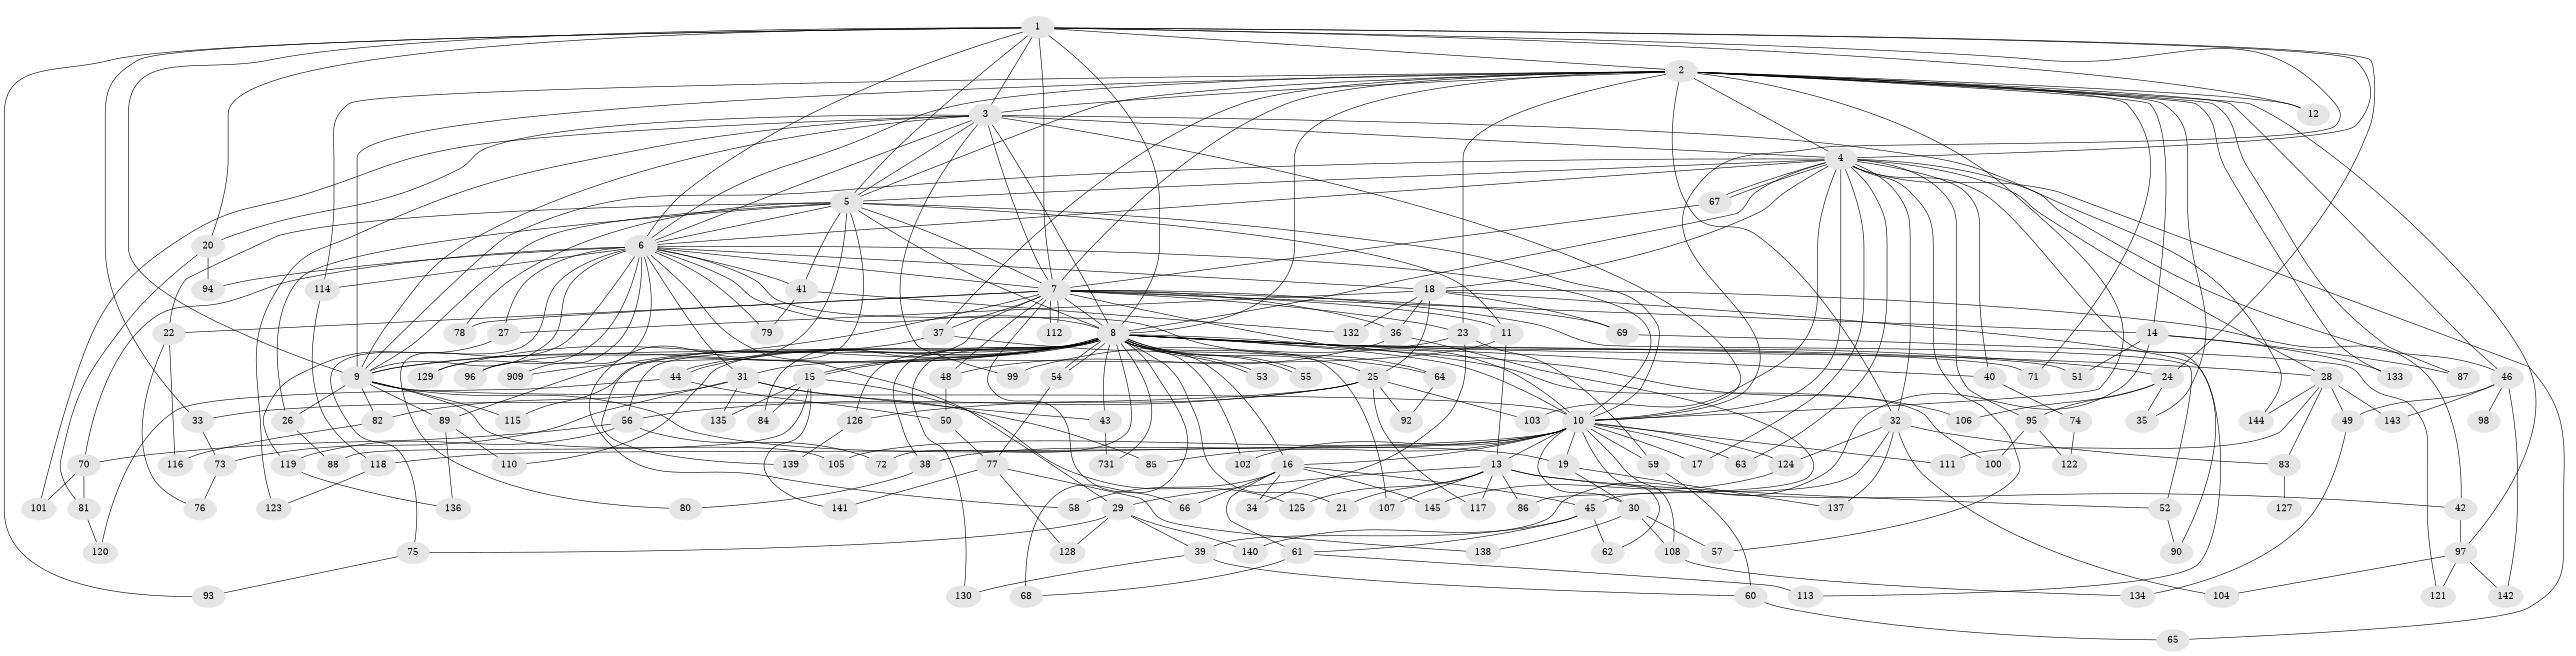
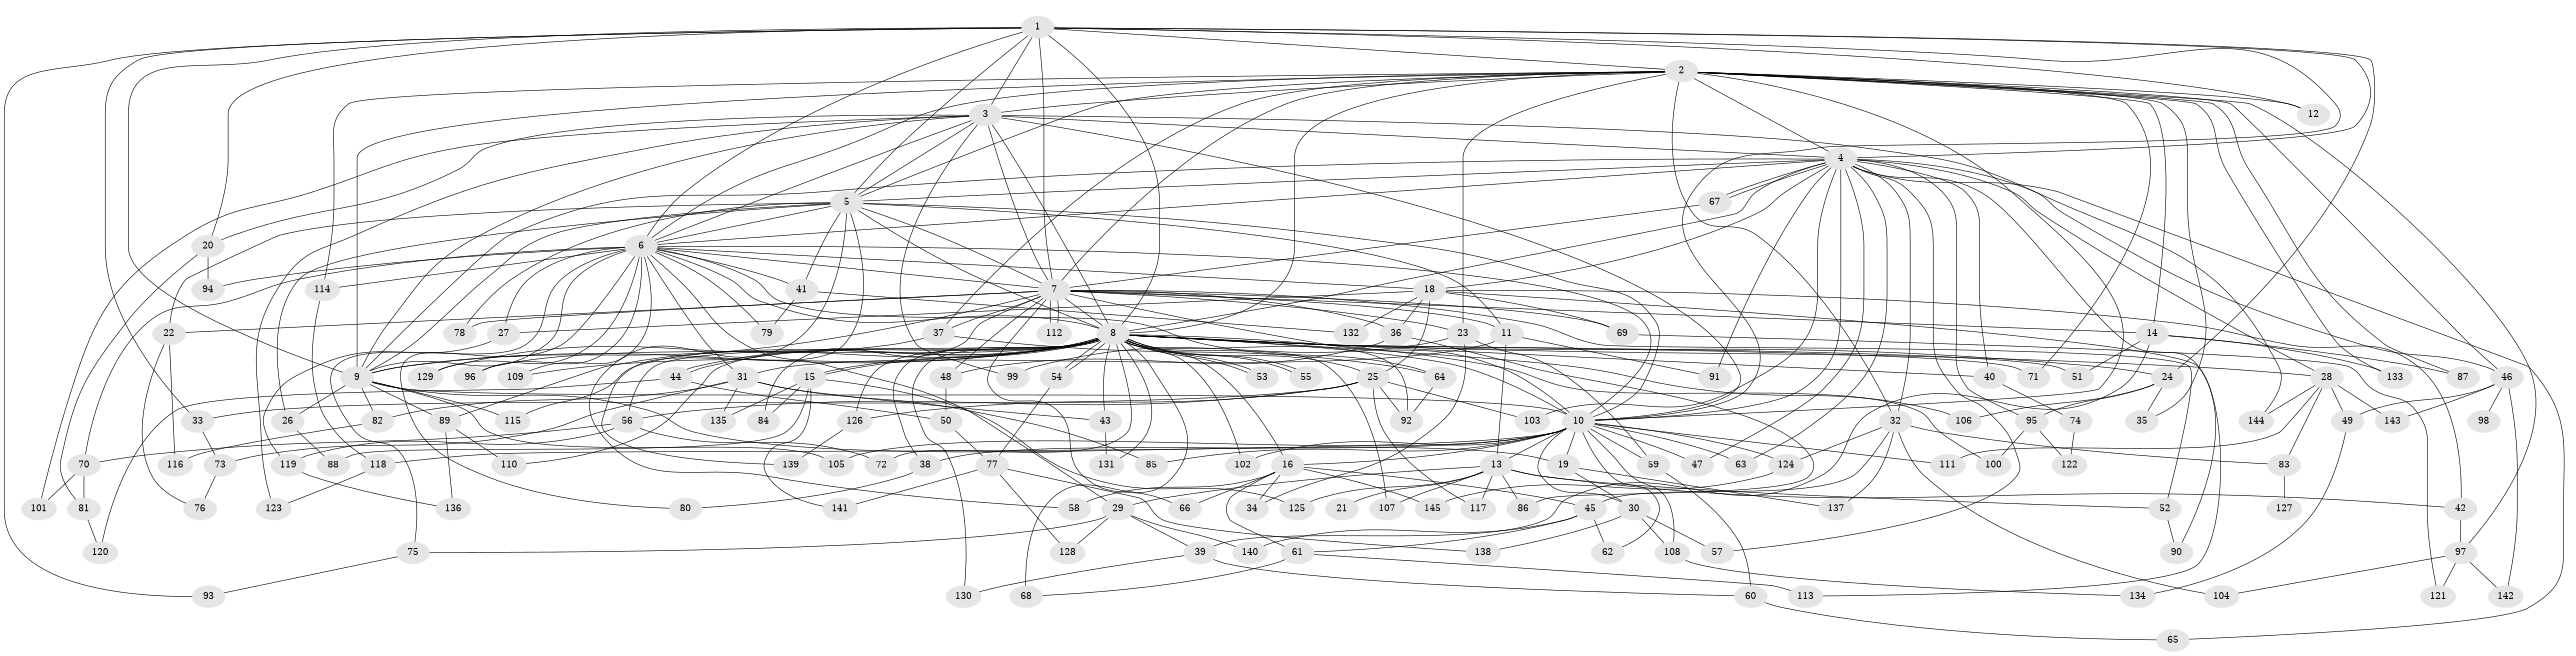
  graph {
    node [color=gray90 style=filled]
    1
    2
    3
    4
    5
    6
    7
    8
    9
    10
    12
    20
    24
    33
    93
    14
    23
    32
    35
    37
    46
    71
    87
    97
    114
    133
    99
    101
    123
    144
-   17
+   17 [label=47]
    18
    28
    40
    57
    63
    65
    67
    90
+   91
    95
    103
    11
    22
    26
    41
    58
    78
    139
    27
    29
    31
    64
    70
    75
    79
    80
    94
    96
-   109 [label=909]
+   109
    129
    36
    48
    52
    66
    69
    84
    112
    15
    16
    21
    25
    38
    43
    44
    51
    53
    54
    55
    56
    68
    72
    89
    100
    102
    106
    107
    110
    115
    126
    130
-   131 [label=731]
+   131
    19
    82
    105
    13
    30
    59
    62
    85
    108
    111
    118
    124
    81
    73
    39
    34
    45
    137
    83
    104
    98
    49
    143
    142
    121
    42
    113
    132
    74
    122
    76
    116
    88
    119
    128
    140
    135
    92
    86
    50
    125
    141
    61
    145
    117
    120
    77
    136
    138
    60
    134
    127
    1 -- 2
    1 -- 3
    1 -- 4
    1 -- 5
    1 -- 6
    1 -- 7
    1 -- 8
    1 -- 9
    1 -- 10
    1 -- 12
    1 -- 20
    1 -- 24
    1 -- 33
    1 -- 93
    2 -- 3
    2 -- 4
    2 -- 5
    2 -- 6
    2 -- 7
    2 -- 8
    2 -- 9
    2 -- 10
    2 -- 12
    2 -- 14
    2 -- 23
    2 -- 32
    2 -- 35
    2 -- 37
    2 -- 46
    2 -- 71
    2 -- 87
    2 -- 97
    2 -- 114
    2 -- 133
    3 -- 4
    3 -- 5
    3 -- 6
    3 -- 7
    3 -- 8
    3 -- 9
    3 -- 10
    3 -- 20
    3 -- 99
    3 -- 101
    3 -- 123
    3 -- 144
    4 -- 5
    4 -- 6
    4 -- 8
    4 -- 9
    4 -- 10
    4 -- 32
    4 -- 46
    4 -- 17
    4 -- 18
    4 -- 28
    4 -- 40
    4 -- 57
    4 -- 63
    4 -- 65
    4 -- 67
    4 -- 67
    4 -- 90
+   4 -- 91
    4 -- 95
    4 -- 103
    5 -- 6
    5 -- 7
    5 -- 8
    5 -- 9
    5 -- 10
    5 -- 11
    5 -- 22
    5 -- 26
    5 -- 41
    5 -- 58
    5 -- 78
    5 -- 139
    6 -- 7
    6 -- 8
    6 -- 9
    6 -- 10
    6 -- 114
    6 -- 18
    6 -- 41
    6 -- 27
    6 -- 29
    6 -- 31
    6 -- 64
    6 -- 70
    6 -- 75
    6 -- 79
    6 -- 80
    6 -- 94
    6 -- 96
    6 -- 109
    6 -- 129
    7 -- 8
    7 -- 9
    7 -- 10
    7 -- 14
    7 -- 23
    7 -- 37
    7 -- 11
    7 -- 22
    7 -- 78
    7 -- 36
    7 -- 48
    7 -- 52
    7 -- 66
    7 -- 69
    7 -- 84
    7 -- 112
    7 -- 112
    8 -- 9
    8 -- 10
    8 -- 24
    8 -- 71
    8 -- 28
    8 -- 40
    8 -- 96
    8 -- 109
    8 -- 15
    8 -- 15
    8 -- 16
-   8 -- 21
+   8 -- 92
    8 -- 25
    8 -- 38
    8 -- 43
    8 -- 44
    8 -- 44
    8 -- 51
    8 -- 53
    8 -- 53
    8 -- 54
    8 -- 54
    8 -- 55
    8 -- 55
    8 -- 56
    8 -- 68
    8 -- 72
    8 -- 89
    8 -- 100
    8 -- 102
    8 -- 106
    8 -- 107
    8 -- 110
    8 -- 115
    8 -- 126
    8 -- 130
    8 -- 131
    9 -- 10
    9 -- 26
    9 -- 89
    9 -- 115
    9 -- 19
    9 -- 82
    9 -- 105
    10 -- 17
    10 -- 63
    10 -- 16
    10 -- 38
    10 -- 102
    10 -- 19
    10 -- 105
    10 -- 13
    10 -- 30
    10 -- 59
    10 -- 62
    10 -- 85
    10 -- 108
    10 -- 111
    10 -- 118
    10 -- 124
    20 -- 94
    20 -- 81
    24 -- 35
    24 -- 95
    24 -- 106
    33 -- 73
    14 -- 87
    14 -- 133
    14 -- 51
    14 -- 39
    23 -- 99
    23 -- 59
    23 -- 34
    32 -- 124
    32 -- 45
    32 -- 137
    32 -- 83
    32 -- 104
    37 -- 64
    37 -- 129
    46 -- 98
    46 -- 49
    46 -- 143
    46 -- 142
    97 -- 104
    97 -- 142
    97 -- 121
    114 -- 118
    18 -- 27
    18 -- 36
    18 -- 69
    18 -- 25
    18 -- 42
    18 -- 113
    18 -- 132
    28 -- 144
    28 -- 111
    28 -- 83
    28 -- 49
    28 -- 143
    40 -- 74
    67 -- 7
    95 -- 100
    95 -- 122
+   11 -- 91
    11 -- 31
    11 -- 13
    22 -- 76
    22 -- 116
    26 -- 88
    41 -- 79
    41 -- 132
    27 -- 119
    29 -- 75
    29 -- 39
    29 -- 128
    29 -- 140
    31 -- 43
    31 -- 82
    31 -- 85
    31 -- 73
    31 -- 135
    64 -- 92
    70 -- 101
    70 -- 81
    75 -- 93
    36 -- 48
    36 -- 86
    48 -- 50
    52 -- 90
    69 -- 121
    15 -- 84
    15 -- 88
    15 -- 135
    15 -- 125
    15 -- 141
    16 -- 58
    16 -- 66
    16 -- 34
    16 -- 45
    16 -- 61
    16 -- 145
    25 -- 33
    25 -- 103
    25 -- 56
    25 -- 126
    25 -- 92
    25 -- 117
    38 -- 80
    43 -- 131
    44 -- 50
    44 -- 120
    54 -- 77
    56 -- 70
    56 -- 72
    56 -- 119
    89 -- 110
    89 -- 136
    126 -- 139
    19 -- 30
    19 -- 137
    82 -- 116
    13 -- 29
    13 -- 52
    13 -- 21
    13 -- 107
    13 -- 42
    13 -- 86
    13 -- 125
    13 -- 117
    30 -- 57
    30 -- 108
    30 -- 138
    59 -- 60
    108 -- 134
    118 -- 123
    124 -- 145
    81 -- 120
    73 -- 76
    39 -- 130
    39 -- 60
    45 -- 62
    45 -- 140
    45 -- 61
    83 -- 127
    49 -- 134
    42 -- 97
    74 -- 122
    119 -- 136
    50 -- 77
    61 -- 68
    61 -- 113
    77 -- 128
    77 -- 141
    77 -- 138
    60 -- 65
  }
